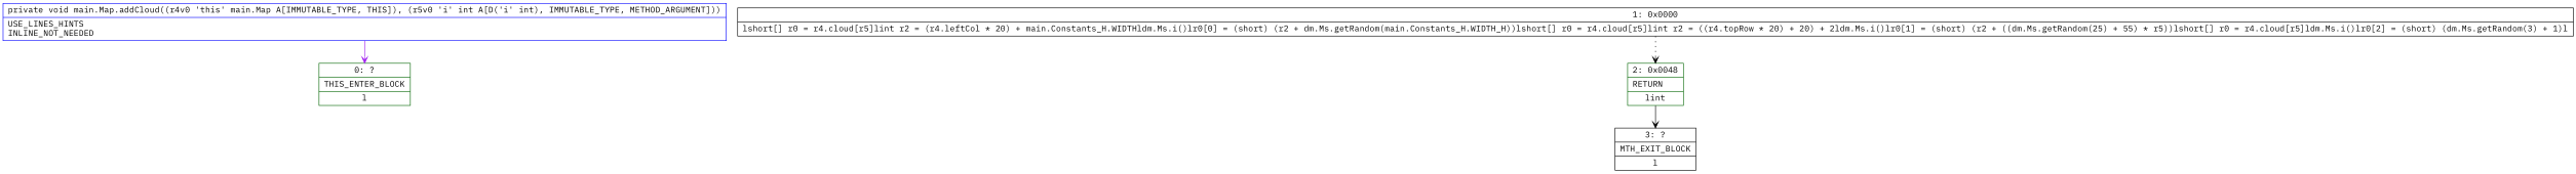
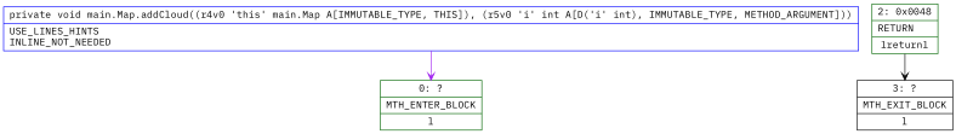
  digraph {
    fontname="IBM Plex Mono"
    node [color=darkgreen fontname="IBM Plex Mono" shape=record]
    edge [arrowhead=vee color=black fontname="IBM Plex Mono" style=solid]
-   n1 [label="{0\:\ ?|THIS_ENTER_BLOCK\l|l}"]
-   n2 [color=black label="{1\:\ 0x0000|lshort[] r0 = r4.cloud[r5]lint r2 = (r4.leftCol * 20) + main.Constants_H.WIDTHldm.Ms.i()lr0[0] = (short) (r2 + dm.Ms.getRandom(main.Constants_H.WIDTH_H))lshort[] r0 = r4.cloud[r5]lint r2 = ((r4.topRow * 20) + 20) + 2ldm.Ms.i()lr0[1] = (short) (r2 + ((dm.Ms.getRandom(25) + 55) * r5))lshort[] r0 = r4.cloud[r5]ldm.Ms.i()lr0[2] = (short) (dm.Ms.getRandom(3) + 1)l}"]
-   n3 [label="{2\:\ 0x0048|RETURN\l|lint}"]
+   n1 [label="{0\:\ ?|MTH_ENTER_BLOCK\l|l}"]
+   n3 [label="{2\:\ 0x0048|RETURN\l|lreturnl}"]
    n4 [color=black label="{3\:\ ?|MTH_EXIT_BLOCK\l|l}"]
    n5 [color=blue label="{private void main.Map.addCloud((r4v0 'this' main.Map A[IMMUTABLE_TYPE, THIS]), (r5v0 'i' int A[D('i' int), IMMUTABLE_TYPE, METHOD_ARGUMENT]))  | USE_LINES_HINTS\lINLINE_NOT_NEEDED\l}"]
-   n2 -> n3 [style=dotted]
    n3 -> n4
    n5 -> n1 [color=purple]
  }
